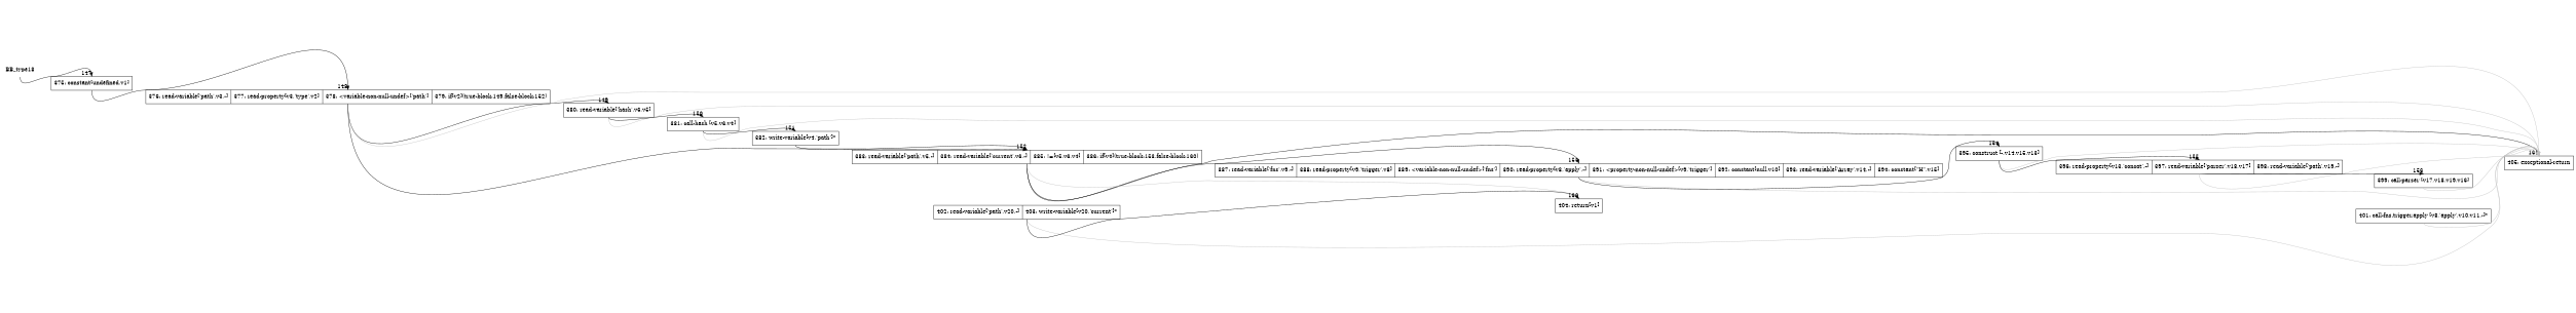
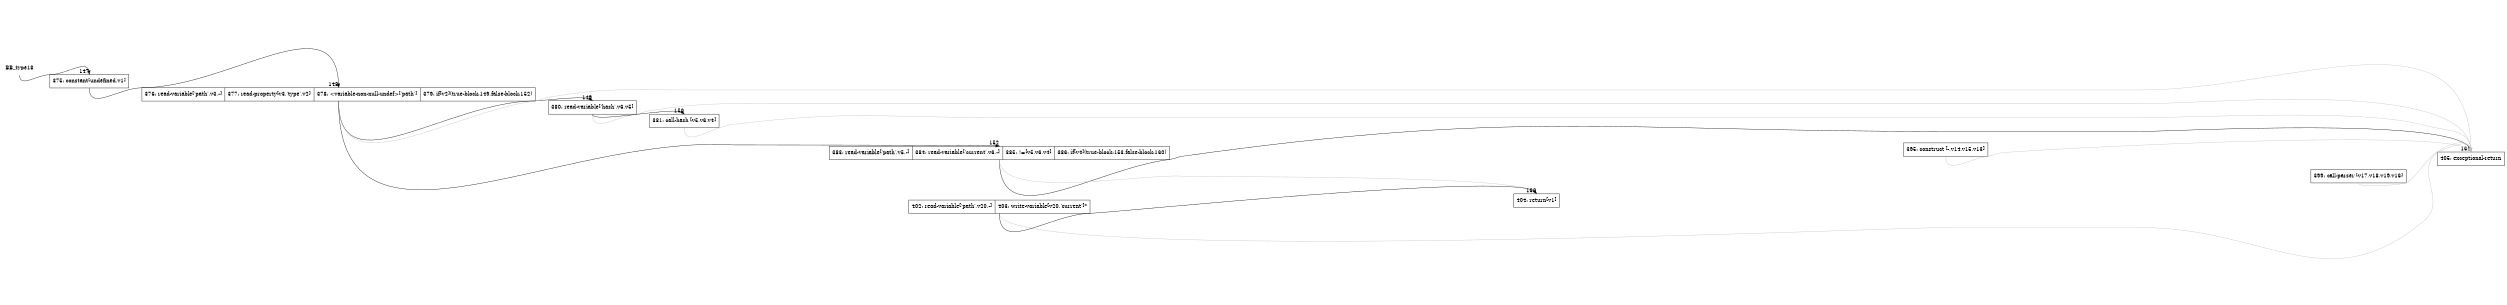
  digraph {
    rankdir=LR
    node [shape=record]
    edge [headport=n tailport=s]
    n1 [label=BB_type18 shape=none]
    n2 [label="{375: constant[undefined,v1]}"]
    n3 [label="{376: read-variable['path',v3,-]|377: read-property[v3,'type',v2]|378: \<variable-non-null-undef\>['path']|379: if[v2](true-block:149,false-block:152)}"]
    n4 [label="{380: read-variable['hash',v6,v5]}"]
    n5 [label="{383: read-variable['path',v5,-]|384: read-variable['current',v6,-]|385: !=[v5,v6,v4]|386: if[v4](true-block:153,false-block:160)}"]
    n6 [label="{405: exceptional-return}"]
    n7 [label="{381: call-hash [v5,v6,v4]}"]
-   n8 [label="{387: read-variable['fns',v9,-]|388: read-property[v9,'trigger',v8]|389: \<variable-non-null-undef\>['fns']|390: read-property[v8,'apply',-]|391: \<property-non-null-undef\>[v9,'trigger']|392: constant[null,v10]|393: read-variable['Array',v14,-]|394: constant[\"H\",v15]}"]
    n9 [label="{404: return[v1]}"]
-   n10 [label="{382: write-variable[v4,'path']*}"]
    n11 [label="{395: construct [-,v14,v15,v13]}"]
-   n12 [label="{396: read-property[v13,'concat',-]|397: read-variable['parser',v18,v17]|398: read-variable['path',v19,-]}"]
    n13 [label="{399: call-parser [v17,v18,v19,v16]}"]
-   n14 [label="{401: call-fns.trigger.apply [v8,'apply',v10,v11,-]*}"]
    n15 [label="{402: read-variable['path',v20,-]|403: write-variable[v20,'current']*}"]
    n1 -> n2 [headlabel="    147"]
    n2 -> n3 [headlabel="      148"]
    n3 -> n4 [headlabel="      149"]
    n3 -> n5 [headlabel="      152"]
    n3 -> n6 [color=gray headlabel="      161"]
    n4 -> n6 [color=gray]
    n4 -> n7 [headlabel="      150"]
    n5 -> n6 [color=black]
-   n5 -> n8 [headlabel="      153"]
    n5 -> n9 [color=gray headlabel="      160"]
    n7 -> n6 [color=gray]
-   n7 -> n10 [headlabel="      151"]
-   n8 -> n6 [color=gray]
-   n8 -> n11 [headlabel="      154"]
-   n10 -> n5
    n11 -> n6 [color=gray]
-   n11 -> n12 [headlabel="      155"]
-   n12 -> n6 [color=gray]
-   n12 -> n13 [headlabel="      156"]
    n13 -> n6 [color=gray]
-   n14 -> n6 [color=gray]
    n15 -> n6 [color=gray]
    n15 -> n9
  }
